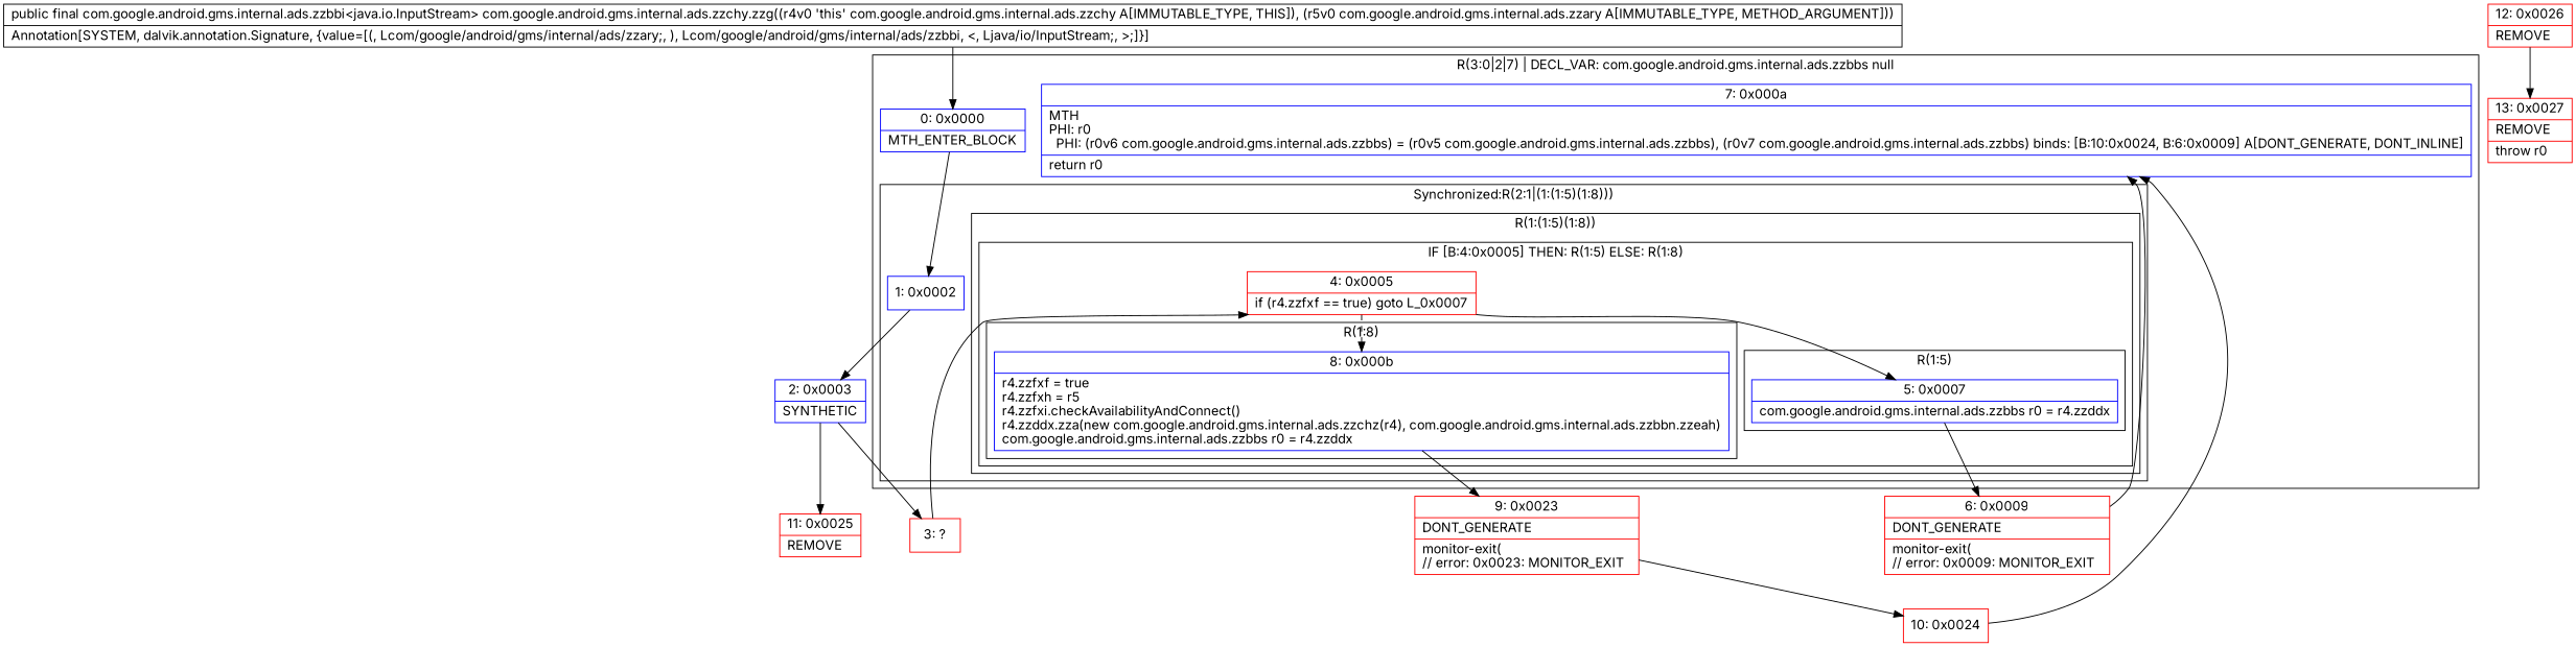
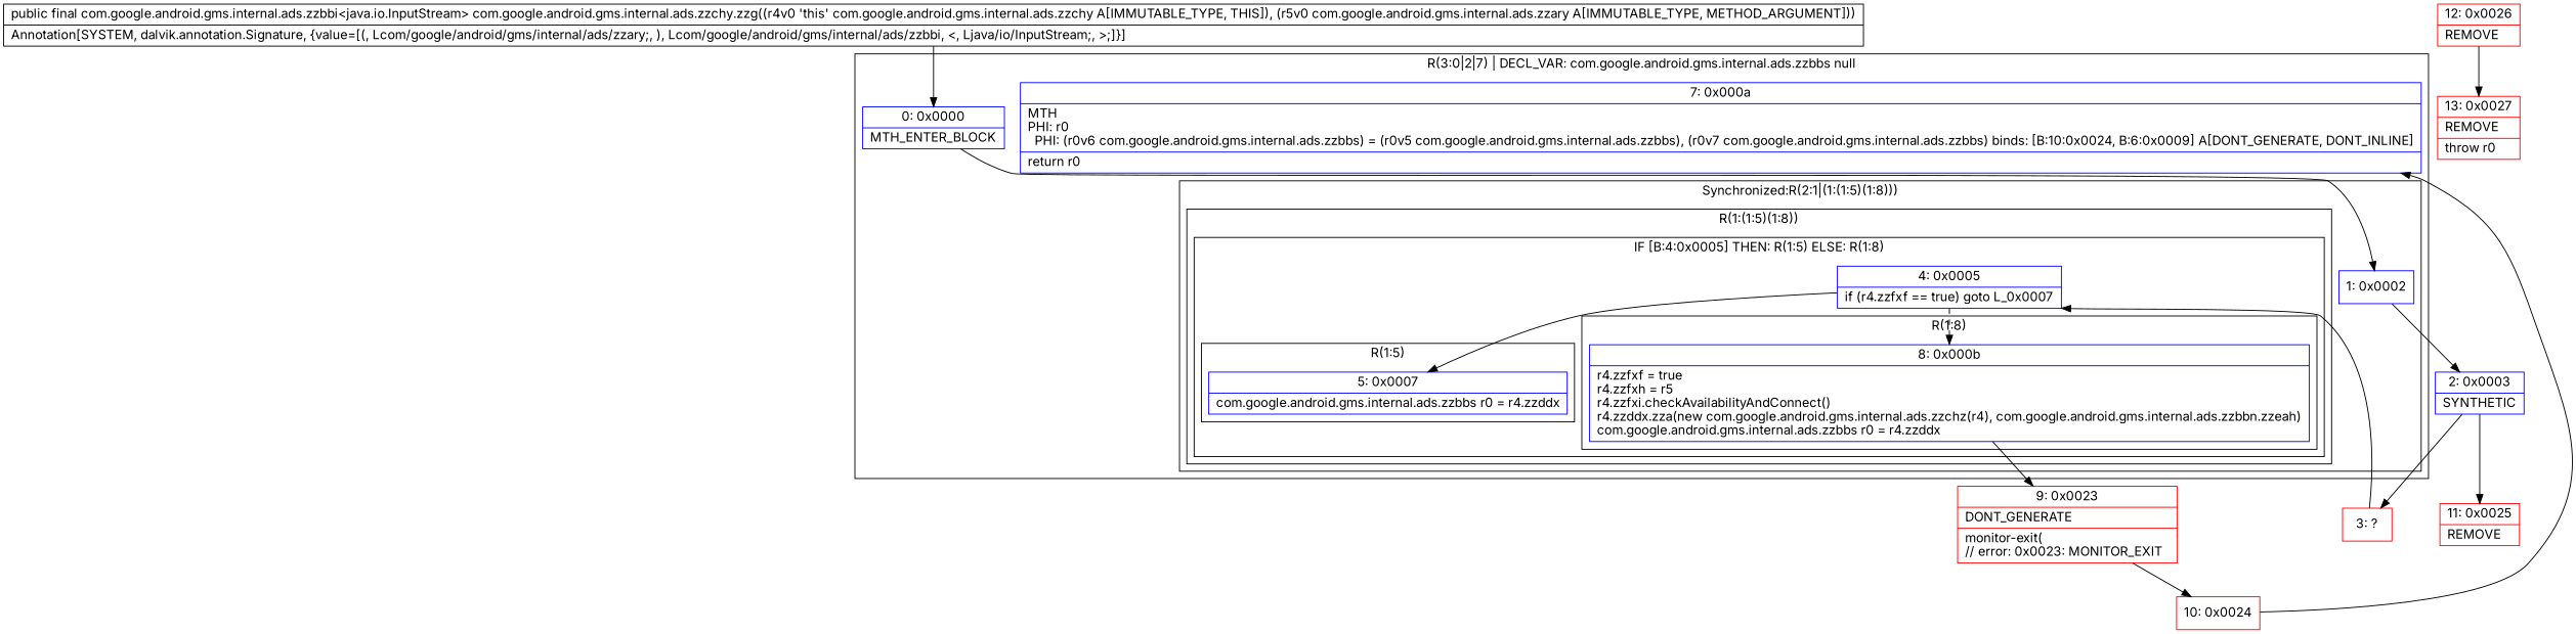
  digraph {
    fontname=Inter
    node [color=blue fontname=Inter shape=record]
    edge [fontname=Inter]
    n1 [label="{5\:\ 0x0007|com.google.android.gms.internal.ads.zzbbs r0 = r4.zzddx\l}"]
    n2 [label="{8\:\ 0x000b|r4.zzfxf = true\lr4.zzfxh = r5\lr4.zzfxi.checkAvailabilityAndConnect()\lr4.zzddx.zza(new com.google.android.gms.internal.ads.zzchz(r4), com.google.android.gms.internal.ads.zzbbn.zzeah)\lcom.google.android.gms.internal.ads.zzbbs r0 = r4.zzddx\l}"]
-   n3 [color=red label="{4\:\ 0x0005|if (r4.zzfxf == true) goto L_0x0007\l}"]
+   n3 [label="{4\:\ 0x0005|if (r4.zzfxf == true) goto L_0x0007\l}"]
    n4 [label="{1\:\ 0x0002}"]
    n5 [label="{0\:\ 0x0000|MTH_ENTER_BLOCK\l}"]
    n6 [label="{7\:\ 0x000a|MTH\lPHI: r0 \l  PHI: (r0v6 com.google.android.gms.internal.ads.zzbbs) = (r0v5 com.google.android.gms.internal.ads.zzbbs), (r0v7 com.google.android.gms.internal.ads.zzbbs) binds: [B:10:0x0024, B:6:0x0009] A[DONT_GENERATE, DONT_INLINE]\l|return r0\l}"]
-   n7 [color=red label="{6\:\ 0x0009|DONT_GENERATE\l|monitor\-exit(\l\/\/ error: 0x0009: MONITOR_EXIT  \l}"]
    n8 [color=red label="{9\:\ 0x0023|DONT_GENERATE\l|monitor\-exit(\l\/\/ error: 0x0023: MONITOR_EXIT  \l}"]
    n9 [label="{2\:\ 0x0003|SYNTHETIC\l}"]
    n10 [color=red label="{3\:\ ?}"]
    n11 [color=red label="{11\:\ 0x0025|REMOVE\l}"]
    n12 [color=red label="{10\:\ 0x0024}"]
    n13 [color=red label="{12\:\ 0x0026|REMOVE\l}"]
    n14 [color=red label="{13\:\ 0x0027|REMOVE\l|throw r0\l}"]
    n15 [label="{public final com.google.android.gms.internal.ads.zzbbi\<java.io.InputStream\> com.google.android.gms.internal.ads.zzchy.zzg((r4v0 'this' com.google.android.gms.internal.ads.zzchy A[IMMUTABLE_TYPE, THIS]), (r5v0 com.google.android.gms.internal.ads.zzary A[IMMUTABLE_TYPE, METHOD_ARGUMENT]))  | Annotation[SYSTEM, dalvik.annotation.Signature, \{value=[(, Lcom\/google\/android\/gms\/internal\/ads\/zzary;, ), Lcom\/google\/android\/gms\/internal\/ads\/zzbbi, \<, Ljava\/io\/InputStream;, \>;]\}]\l}" color=""]
    subgraph cluster_1 {
      label="R(3:0|2|7) | DECL_VAR: com.google.android.gms.internal.ads.zzbbs null\l"
      n5
      n6
      subgraph cluster_2 {
        label="Synchronized:R(2:1|(1:(1:5)(1:8)))"
        n4
        subgraph cluster_3 {
          label="R(1:(1:5)(1:8))"
          subgraph cluster_4 {
            label="IF [B:4:0x0005] THEN: R(1:5) ELSE: R(1:8)"
            n3
            subgraph cluster_5 {
              label="R(1:5)"
              n1
            }
            subgraph cluster_6 {
              label="R(1:8)"
              n2
            }
          }
        }
      }
    }
-   n1 -> n7
    n2 -> n8
    n3 -> n1
    n3 -> n2 [style=dashed]
    n4 -> n9
    n5 -> n4
-   n7 -> n6
    n8 -> n12
    n9 -> n10
    n9 -> n11
    n10 -> n3
    n12 -> n6
    n13 -> n14
    n15 -> n5
  }
